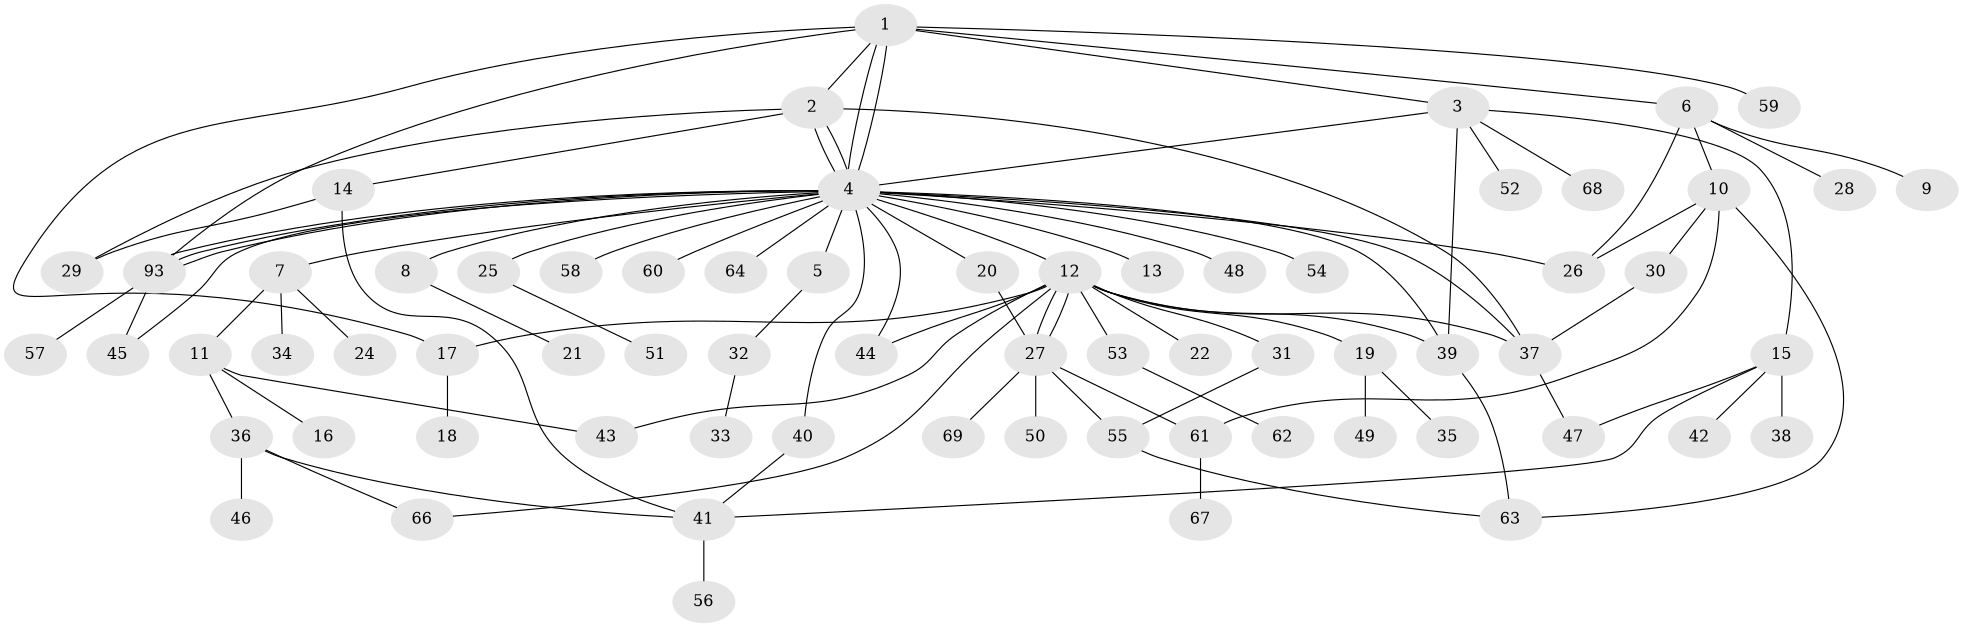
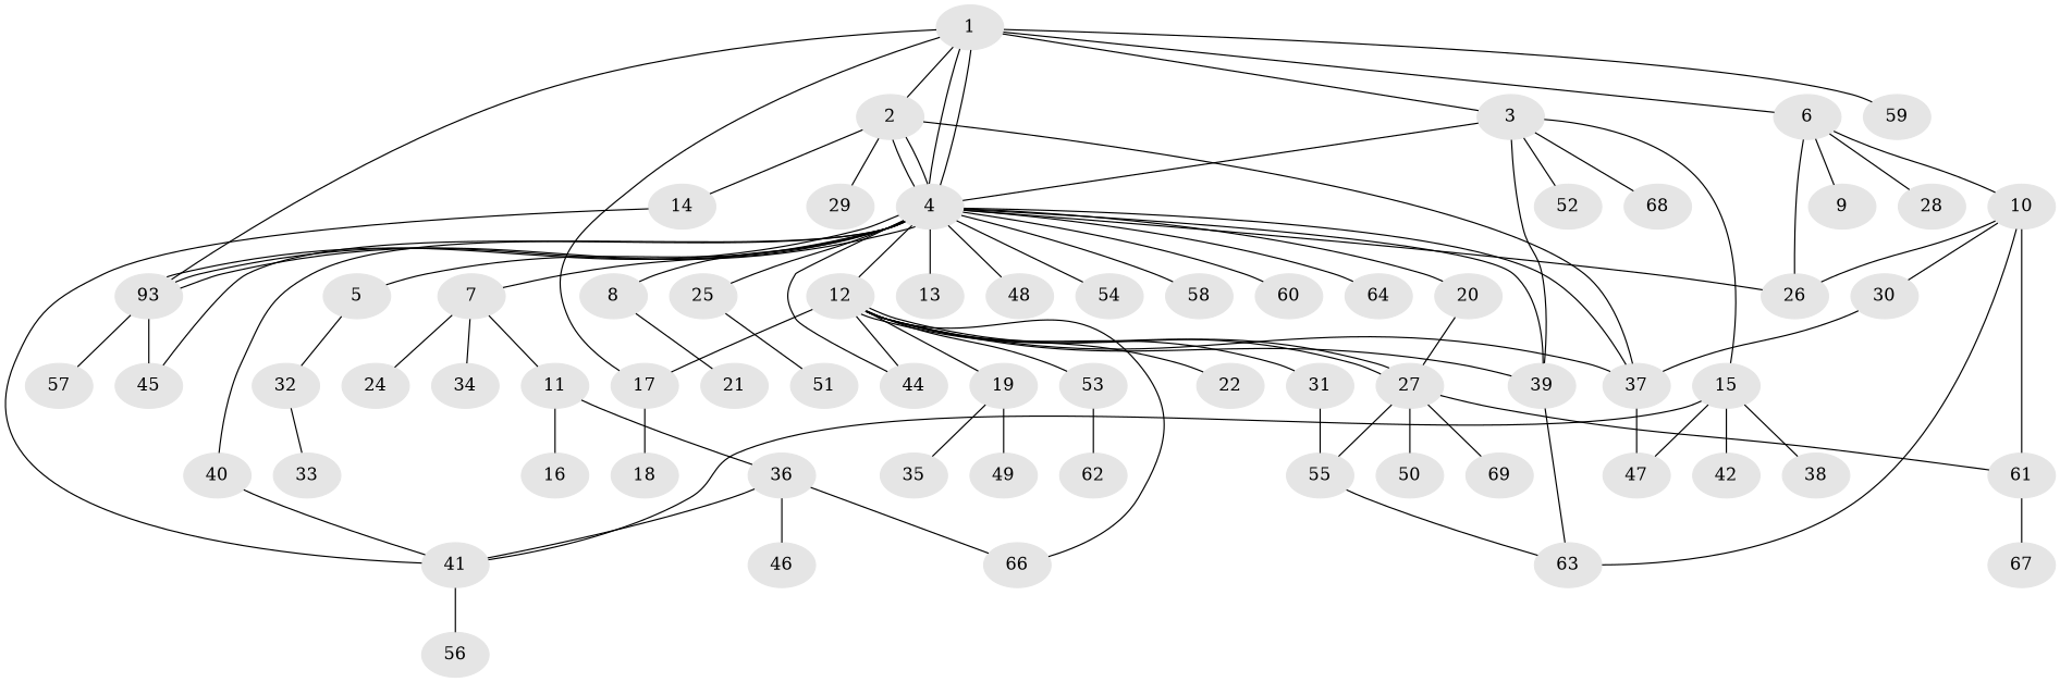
  graph {
    node [color=gray90 style=filled]
    1
    2
    3
    4
    6
    17
    n7 [label=93]
    59
    14
    29
    37
    15
    39
    52
    68
    12
    5
    7
    8
    13
    20
    25
    26
    40
    44
    45
    48
    54
    58
    60
    64
    9
    10
    28
-   43
    19
    22
    27
    31
    53
    66
    18
    57
    41
    47
    38
    42
    63
    32
    11
    24
    34
    21
    51
    33
    30
    61
    16
    36
    67
    46
    35
    49
    50
    55
    69
    62
    56
    1 -- 2
    1 -- 3
    1 -- 4
    1 -- 4
    1 -- 6
    1 -- 17
    1 -- n7
    1 -- 59
    2 -- 4
    2 -- 4
    2 -- 14
    2 -- 29
    2 -- 37
    3 -- 4
    3 -- 15
    3 -- 39
    3 -- 52
    3 -- 68
    4 -- n7
    4 -- n7
    4 -- n7
    4 -- 37
    4 -- 39
    4 -- 12
    4 -- 5
    4 -- 7
    4 -- 8
    4 -- 13
    4 -- 20
    4 -- 25
    4 -- 26
    4 -- 40
    4 -- 44
    4 -- 45
    4 -- 48
    4 -- 54
    4 -- 58
    4 -- 60
    4 -- 64
    6 -- 26
    6 -- 9
    6 -- 10
    6 -- 28
    17 -- 18
    n7 -- 45
    n7 -- 57
-   14 -- 29
    14 -- 41
    37 -- 47
    15 -- 41
    15 -- 47
    15 -- 38
    15 -- 42
    39 -- 63
    12 -- 17
    12 -- 37
    12 -- 39
    12 -- 44
-   12 -- 43
    12 -- 19
    12 -- 22
    12 -- 27
    12 -- 27
    12 -- 31
    12 -- 53
    12 -- 66
    5 -- 32
    7 -- 11
    7 -- 24
    7 -- 34
    8 -- 21
    20 -- 27
    25 -- 51
    40 -- 41
    10 -- 26
    10 -- 63
    10 -- 30
    10 -- 61
    19 -- 35
    19 -- 49
    27 -- 61
    27 -- 50
    27 -- 55
    27 -- 69
    31 -- 55
    53 -- 62
    41 -- 56
    32 -- 33
-   11 -- 43
    11 -- 16
    11 -- 36
    30 -- 37
    61 -- 67
    36 -- 66
    36 -- 41
    36 -- 46
    55 -- 63
  }
